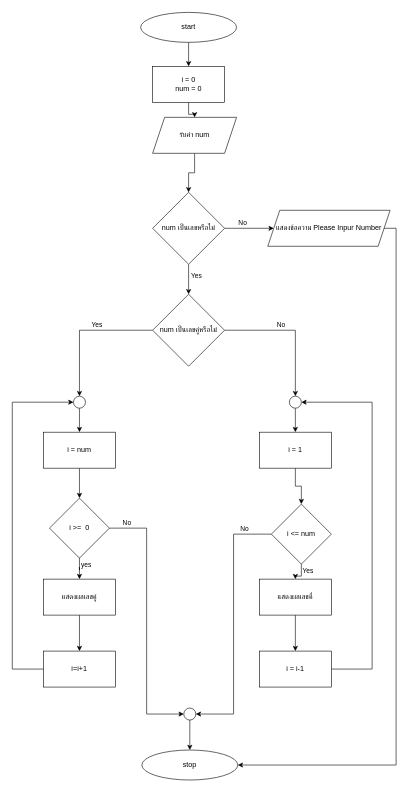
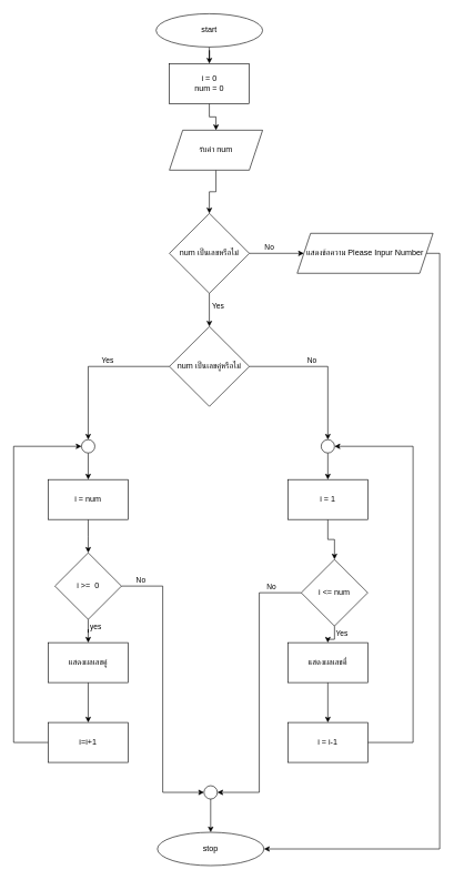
  <mxCell id="0" />
  <mxCell id="1" parent="0" />
  <mxCell id="2" value="" style="edgeStyle=orthogonalEdgeStyle;rounded=0;orthogonalLoop=1;jettySize=auto;html=1;" edge="1" parent="1" source="3" target="5"><mxGeometry relative="1" as="geometry" /></mxCell>
  <mxCell id="3" value="start" style="ellipse;whiteSpace=wrap;html=1;" vertex="1" parent="1"><mxGeometry x="234" y="20" width="160" height="50" as="geometry" /></mxCell>
  <mxCell id="4" value="" style="edgeStyle=orthogonalEdgeStyle;rounded=0;orthogonalLoop=1;jettySize=auto;html=1;" edge="1" parent="1" source="5" target="7"><mxGeometry relative="1" as="geometry" /></mxCell>
- <mxCell id="5" value="i = 0&lt;div&gt;num = 0&lt;/div&gt;" style="rounded=0;whiteSpace=wrap;html=1;" vertex="1" parent="1"><mxGeometry x="254" y="110" width="120" height="60" as="geometry" /></mxCell>
+ <mxCell id="5" value="i = 0&lt;div&gt;num = 0&lt;/div&gt;" style="rounded=0;whiteSpace=wrap;html=1;" vertex="1" parent="1"><mxGeometry x="254" y="95" width="120" height="60" as="geometry" /></mxCell>
  <mxCell id="6" value="" style="edgeStyle=orthogonalEdgeStyle;rounded=0;orthogonalLoop=1;jettySize=auto;html=1;" edge="1" parent="1" source="7" target="46"><mxGeometry relative="1" as="geometry" /></mxCell>
  <mxCell id="7" value="รับค่า num" style="shape=parallelogram;perimeter=parallelogramPerimeter;whiteSpace=wrap;html=1;fixedSize=1;" vertex="1" parent="1"><mxGeometry x="254" y="195" width="140" height="60" as="geometry" /></mxCell>
  <mxCell id="8" style="edgeStyle=orthogonalEdgeStyle;rounded=0;orthogonalLoop=1;jettySize=auto;html=1;entryX=0.5;entryY=0;entryDx=0;entryDy=0;" edge="1" parent="1" source="12" target="35"><mxGeometry relative="1" as="geometry" /></mxCell>
  <mxCell id="9" value="Yes" style="edgeLabel;html=1;align=center;verticalAlign=middle;resizable=0;points=[];" vertex="1" connectable="0" parent="8"><mxGeometry x="-0.119" y="1" relative="1" as="geometry"><mxPoint x="8" y="-11" as="offset" /></mxGeometry></mxCell>
  <mxCell id="10" style="edgeStyle=orthogonalEdgeStyle;rounded=0;orthogonalLoop=1;jettySize=auto;html=1;entryX=0.5;entryY=0;entryDx=0;entryDy=0;" edge="1" parent="1" source="12" target="37"><mxGeometry relative="1" as="geometry" /></mxCell>
  <mxCell id="11" value="No" style="edgeLabel;html=1;align=center;verticalAlign=middle;resizable=0;points=[];" vertex="1" connectable="0" parent="10"><mxGeometry x="-0.186" y="2" relative="1" as="geometry"><mxPoint y="-8" as="offset" /></mxGeometry></mxCell>
  <mxCell id="12" value="num เป็นเลขคู่หรือไม่" style="rhombus;whiteSpace=wrap;html=1;" vertex="1" parent="1"><mxGeometry x="254" y="490" width="120" height="120" as="geometry" /></mxCell>
  <mxCell id="13" value="" style="edgeStyle=orthogonalEdgeStyle;rounded=0;orthogonalLoop=1;jettySize=auto;html=1;" edge="1" parent="1" source="17" target="21"><mxGeometry relative="1" as="geometry" /></mxCell>
  <mxCell id="14" value="yes" style="edgeLabel;html=1;align=center;verticalAlign=middle;resizable=0;points=[];" vertex="1" connectable="0" parent="13"><mxGeometry x="0.218" y="2" relative="1" as="geometry"><mxPoint x="8" y="-7" as="offset" /></mxGeometry></mxCell>
  <mxCell id="15" style="edgeStyle=orthogonalEdgeStyle;rounded=0;orthogonalLoop=1;jettySize=auto;html=1;entryX=0;entryY=0.5;entryDx=0;entryDy=0;" edge="1" parent="1" source="17" target="33"><mxGeometry relative="1" as="geometry" /></mxCell>
  <mxCell id="16" value="No" style="edgeLabel;html=1;align=center;verticalAlign=middle;resizable=0;points=[];" vertex="1" connectable="0" parent="15"><mxGeometry x="-0.889" y="1" relative="1" as="geometry"><mxPoint x="4" y="-9" as="offset" /></mxGeometry></mxCell>
  <mxCell id="17" value="i &amp;gt;=&amp;nbsp; 0" style="rhombus;whiteSpace=wrap;html=1;" vertex="1" parent="1"><mxGeometry x="82" y="830" width="100" height="100" as="geometry" /></mxCell>
  <mxCell id="18" style="edgeStyle=orthogonalEdgeStyle;rounded=0;orthogonalLoop=1;jettySize=auto;html=1;entryX=0;entryY=0.5;entryDx=0;entryDy=0;" edge="1" parent="1" source="19" target="35"><mxGeometry relative="1" as="geometry"><Array as="points"><mxPoint x="20" y="1115" /><mxPoint x="20" y="670" /></Array></mxGeometry></mxCell>
  <mxCell id="19" value="i=i+1" style="rounded=0;whiteSpace=wrap;html=1;" vertex="1" parent="1"><mxGeometry x="72" y="1085" width="120" height="60" as="geometry" /></mxCell>
  <mxCell id="20" value="" style="edgeStyle=orthogonalEdgeStyle;rounded=0;orthogonalLoop=1;jettySize=auto;html=1;" edge="1" parent="1" source="21" target="19"><mxGeometry relative="1" as="geometry" /></mxCell>
  <mxCell id="21" value="แสดงผลเลขคู่" style="rounded=0;whiteSpace=wrap;html=1;" vertex="1" parent="1"><mxGeometry x="72" y="965" width="120" height="60" as="geometry" /></mxCell>
  <mxCell id="22" value="" style="edgeStyle=orthogonalEdgeStyle;rounded=0;orthogonalLoop=1;jettySize=auto;html=1;" edge="1" parent="1" source="26" target="30"><mxGeometry relative="1" as="geometry" /></mxCell>
  <mxCell id="23" value="Yes" style="edgeLabel;html=1;align=center;verticalAlign=middle;resizable=0;points=[];" vertex="1" connectable="0" parent="22"><mxGeometry x="-0.449" y="1" relative="1" as="geometry"><mxPoint x="9" as="offset" /></mxGeometry></mxCell>
  <mxCell id="24" style="edgeStyle=orthogonalEdgeStyle;rounded=0;orthogonalLoop=1;jettySize=auto;html=1;entryX=1;entryY=0.5;entryDx=0;entryDy=0;" edge="1" parent="1" source="26" target="33"><mxGeometry relative="1" as="geometry" /></mxCell>
  <mxCell id="25" value="No" style="edgeLabel;html=1;align=center;verticalAlign=middle;resizable=0;points=[];" vertex="1" connectable="0" parent="24"><mxGeometry x="-0.793" y="-1" relative="1" as="geometry"><mxPoint x="-2" y="-9" as="offset" /></mxGeometry></mxCell>
  <mxCell id="26" value="i &amp;lt;= num" style="rhombus;whiteSpace=wrap;html=1;" vertex="1" parent="1"><mxGeometry x="452" y="840" width="100" height="100" as="geometry" /></mxCell>
  <mxCell id="27" style="edgeStyle=orthogonalEdgeStyle;rounded=0;orthogonalLoop=1;jettySize=auto;html=1;entryX=1;entryY=0.5;entryDx=0;entryDy=0;" edge="1" parent="1" source="28" target="37"><mxGeometry relative="1" as="geometry"><Array as="points"><mxPoint x="620" y="1115" /><mxPoint x="620" y="670" /></Array></mxGeometry></mxCell>
  <mxCell id="28" value="i = i-1" style="rounded=0;whiteSpace=wrap;html=1;" vertex="1" parent="1"><mxGeometry x="432" y="1085" width="120" height="60" as="geometry" /></mxCell>
  <mxCell id="29" value="" style="edgeStyle=orthogonalEdgeStyle;rounded=0;orthogonalLoop=1;jettySize=auto;html=1;" edge="1" parent="1" source="30" target="28"><mxGeometry relative="1" as="geometry" /></mxCell>
  <mxCell id="30" value="แสดงผลเลขคี่" style="rounded=0;whiteSpace=wrap;html=1;" vertex="1" parent="1"><mxGeometry x="432" y="965" width="120" height="60" as="geometry" /></mxCell>
  <mxCell id="31" value="stop" style="ellipse;whiteSpace=wrap;html=1;" vertex="1" parent="1"><mxGeometry x="236" y="1250" width="160" height="50" as="geometry" /></mxCell>
  <mxCell id="32" value="" style="edgeStyle=orthogonalEdgeStyle;rounded=0;orthogonalLoop=1;jettySize=auto;html=1;" edge="1" parent="1" source="33" target="31"><mxGeometry relative="1" as="geometry" /></mxCell>
  <mxCell id="33" value="" style="ellipse;whiteSpace=wrap;html=1;aspect=fixed;" vertex="1" parent="1"><mxGeometry x="306" y="1180" width="20" height="20" as="geometry" /></mxCell>
  <mxCell id="34" value="" style="edgeStyle=orthogonalEdgeStyle;rounded=0;orthogonalLoop=1;jettySize=auto;html=1;" edge="1" parent="1" source="35" target="39"><mxGeometry relative="1" as="geometry" /></mxCell>
  <mxCell id="35" value="" style="ellipse;whiteSpace=wrap;html=1;aspect=fixed;" vertex="1" parent="1"><mxGeometry x="122" y="660" width="20" height="20" as="geometry" /></mxCell>
  <mxCell id="36" value="" style="edgeStyle=orthogonalEdgeStyle;rounded=0;orthogonalLoop=1;jettySize=auto;html=1;" edge="1" parent="1" source="37" target="41"><mxGeometry relative="1" as="geometry" /></mxCell>
  <mxCell id="37" value="" style="ellipse;whiteSpace=wrap;html=1;aspect=fixed;" vertex="1" parent="1"><mxGeometry x="482" y="660" width="20" height="20" as="geometry" /></mxCell>
  <mxCell id="38" value="" style="edgeStyle=orthogonalEdgeStyle;rounded=0;orthogonalLoop=1;jettySize=auto;html=1;" edge="1" parent="1" source="39"><mxGeometry relative="1" as="geometry"><mxPoint x="132" y="830" as="targetPoint" /></mxGeometry></mxCell>
  <mxCell id="39" value="i = num" style="rounded=0;whiteSpace=wrap;html=1;" vertex="1" parent="1"><mxGeometry x="72" y="720" width="120" height="60" as="geometry" /></mxCell>
  <mxCell id="40" value="" style="edgeStyle=orthogonalEdgeStyle;rounded=0;orthogonalLoop=1;jettySize=auto;html=1;" edge="1" parent="1" source="41" target="26"><mxGeometry relative="1" as="geometry" /></mxCell>
  <mxCell id="41" value="i = 1" style="rounded=0;whiteSpace=wrap;html=1;" vertex="1" parent="1"><mxGeometry x="432" y="720" width="120" height="60" as="geometry" /></mxCell>
  <mxCell id="42" value="" style="edgeStyle=orthogonalEdgeStyle;rounded=0;orthogonalLoop=1;jettySize=auto;html=1;" edge="1" parent="1" source="46" target="12"><mxGeometry relative="1" as="geometry" /></mxCell>
  <mxCell id="43" value="Yes" style="edgeLabel;html=1;align=center;verticalAlign=middle;resizable=0;points=[];" vertex="1" connectable="0" parent="42"><mxGeometry x="-0.224" y="1" relative="1" as="geometry"><mxPoint x="11" as="offset" /></mxGeometry></mxCell>
  <mxCell id="44" value="" style="edgeStyle=orthogonalEdgeStyle;rounded=0;orthogonalLoop=1;jettySize=auto;html=1;" edge="1" parent="1" source="46" target="48"><mxGeometry relative="1" as="geometry" /></mxCell>
  <mxCell id="45" value="No" style="edgeLabel;html=1;align=center;verticalAlign=middle;resizable=0;points=[];" vertex="1" connectable="0" parent="44"><mxGeometry x="-0.298" y="3" relative="1" as="geometry"><mxPoint y="-7" as="offset" /></mxGeometry></mxCell>
  <mxCell id="46" value="num เป็นเลขหรือไม่" style="rhombus;whiteSpace=wrap;html=1;" vertex="1" parent="1"><mxGeometry x="254" y="320" width="120" height="120" as="geometry" /></mxCell>
  <mxCell id="47" style="edgeStyle=orthogonalEdgeStyle;rounded=0;orthogonalLoop=1;jettySize=auto;html=1;entryX=1;entryY=0.5;entryDx=0;entryDy=0;" edge="1" parent="1" source="48" target="31"><mxGeometry relative="1" as="geometry"><Array as="points"><mxPoint x="660" y="380" /><mxPoint x="660" y="1275" /></Array></mxGeometry></mxCell>
  <mxCell id="48" value="&lt;font&gt;แสดงข้อความ Please Inpur Number&lt;/font&gt;" style="shape=parallelogram;perimeter=parallelogramPerimeter;whiteSpace=wrap;html=1;fixedSize=1;" vertex="1" parent="1"><mxGeometry x="446" y="350" width="204" height="60" as="geometry" /></mxCell>
